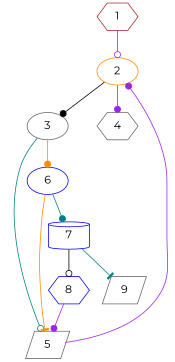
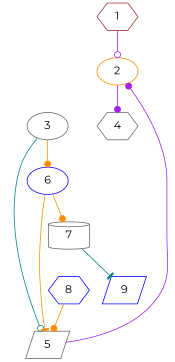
  digraph {
    fontname=Montserrat
    node [color=gray40 fontname=Montserrat shape=hexagon]
    edge [arrowhead=dot color=purple fontname=Montserrat]
    1 [color=brown]
    2 [color=darkorange shape=ellipse]
    3 [shape=ellipse]
    4
    5 [shape=parallelogram]
    6 [color=blue shape=ellipse]
-   7 [color=blue shape=cylinder]
+   7 [shape=cylinder]
    8 [color=blue]
-   9 [shape=parallelogram]
+   9 [color=blue shape=parallelogram]
    1 -> 2 [arrowhead=odot]
-   2 -> 3 [color=black]
    2 -> 4
    3 -> 5 [arrowhead=odot color=teal]
    3 -> 6 [color=darkorange]
    5 -> 2
    6 -> 5 [arrowhead=tee color=darkorange]
-   6 -> 7 [color=teal]
-   7 -> 8 [arrowhead=odot color=black]
+   6 -> 7 [color=darkorange]
    7 -> 9 [arrowhead=tee color=teal]
-   8 -> 5
+   8 -> 5 [color=darkorange]
  }
